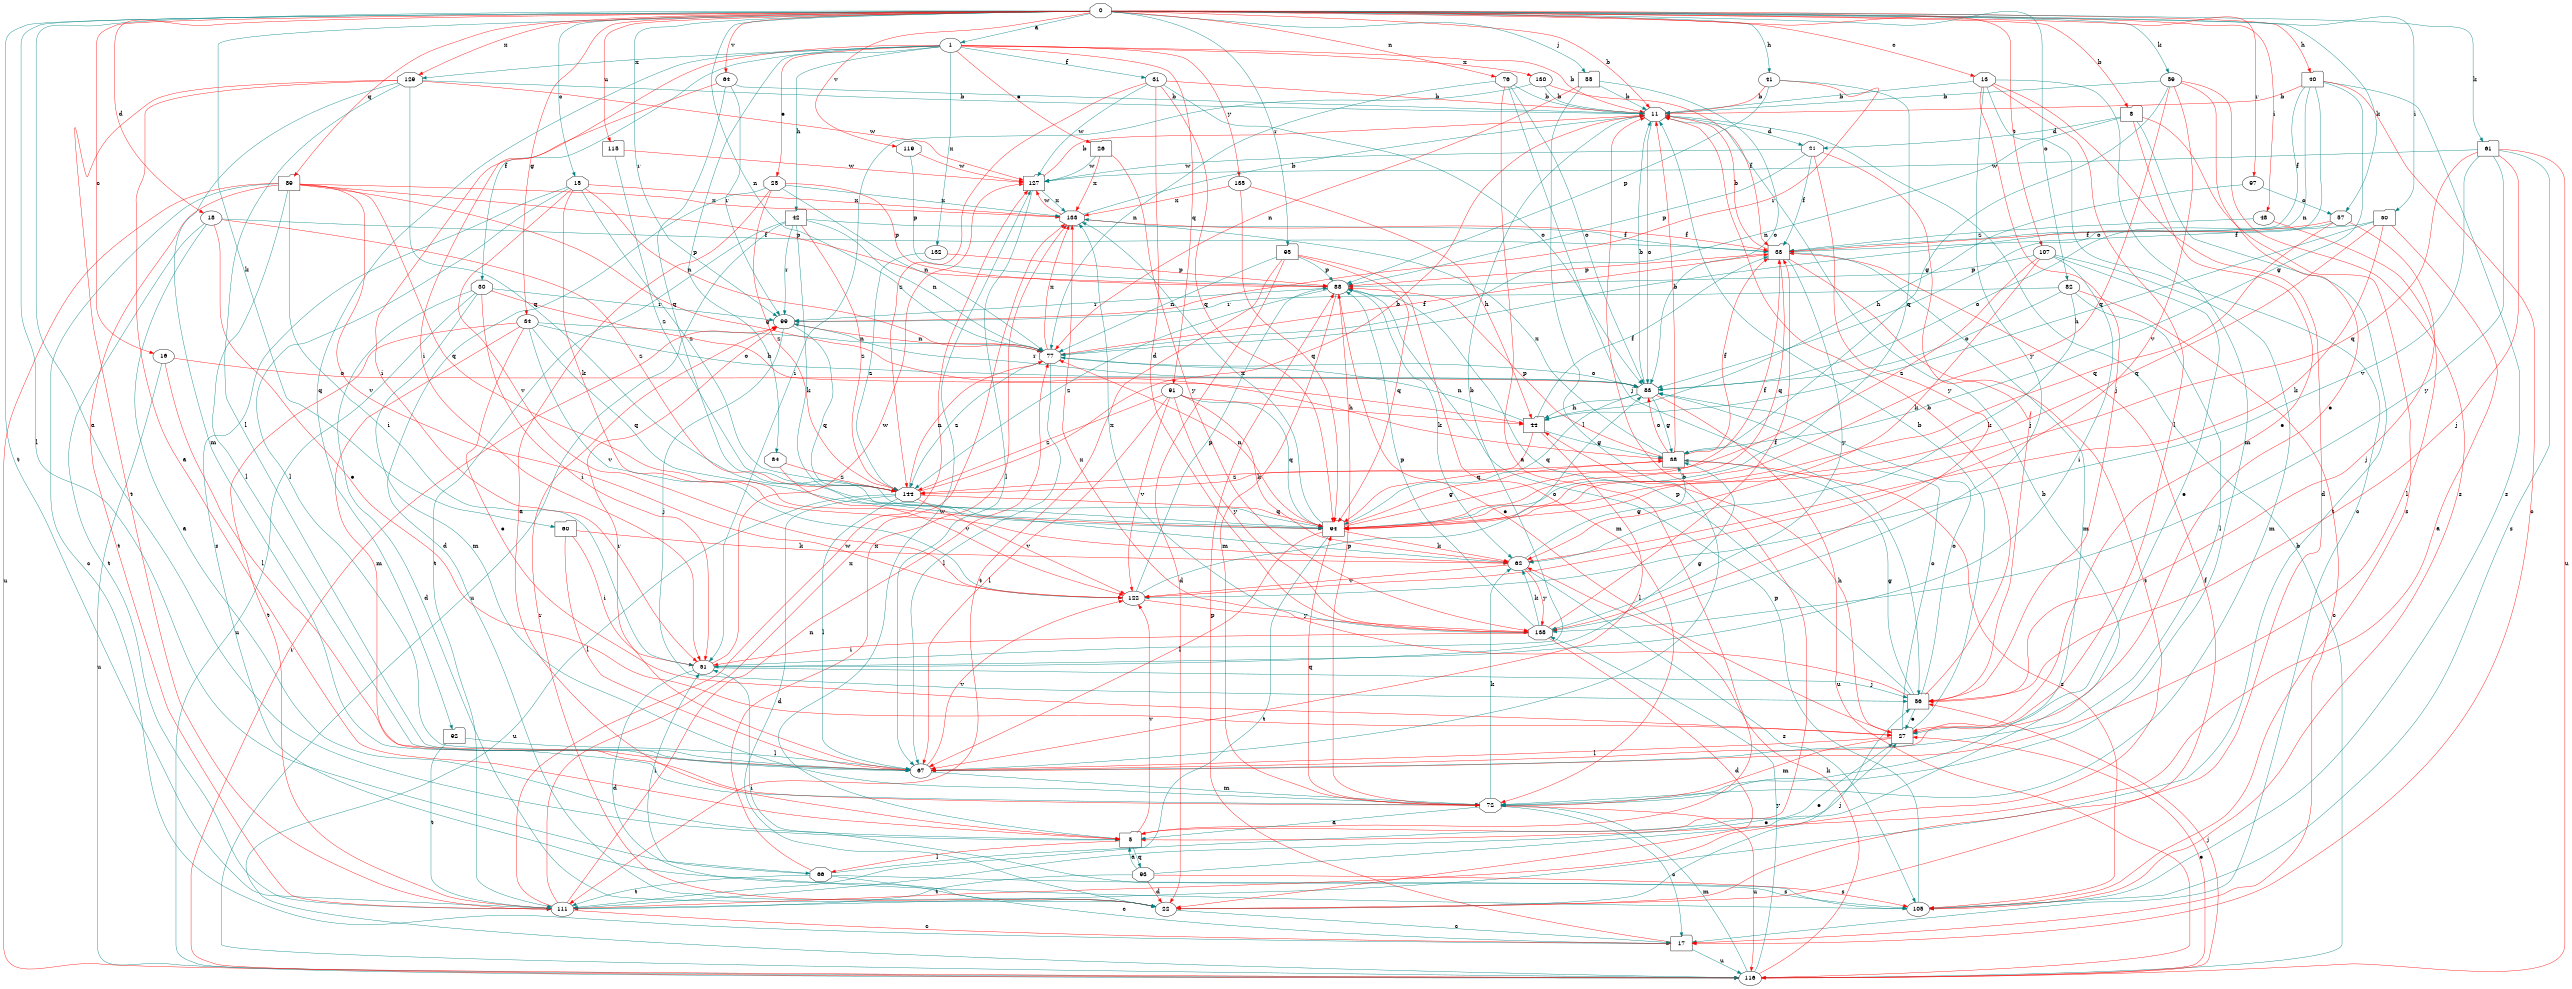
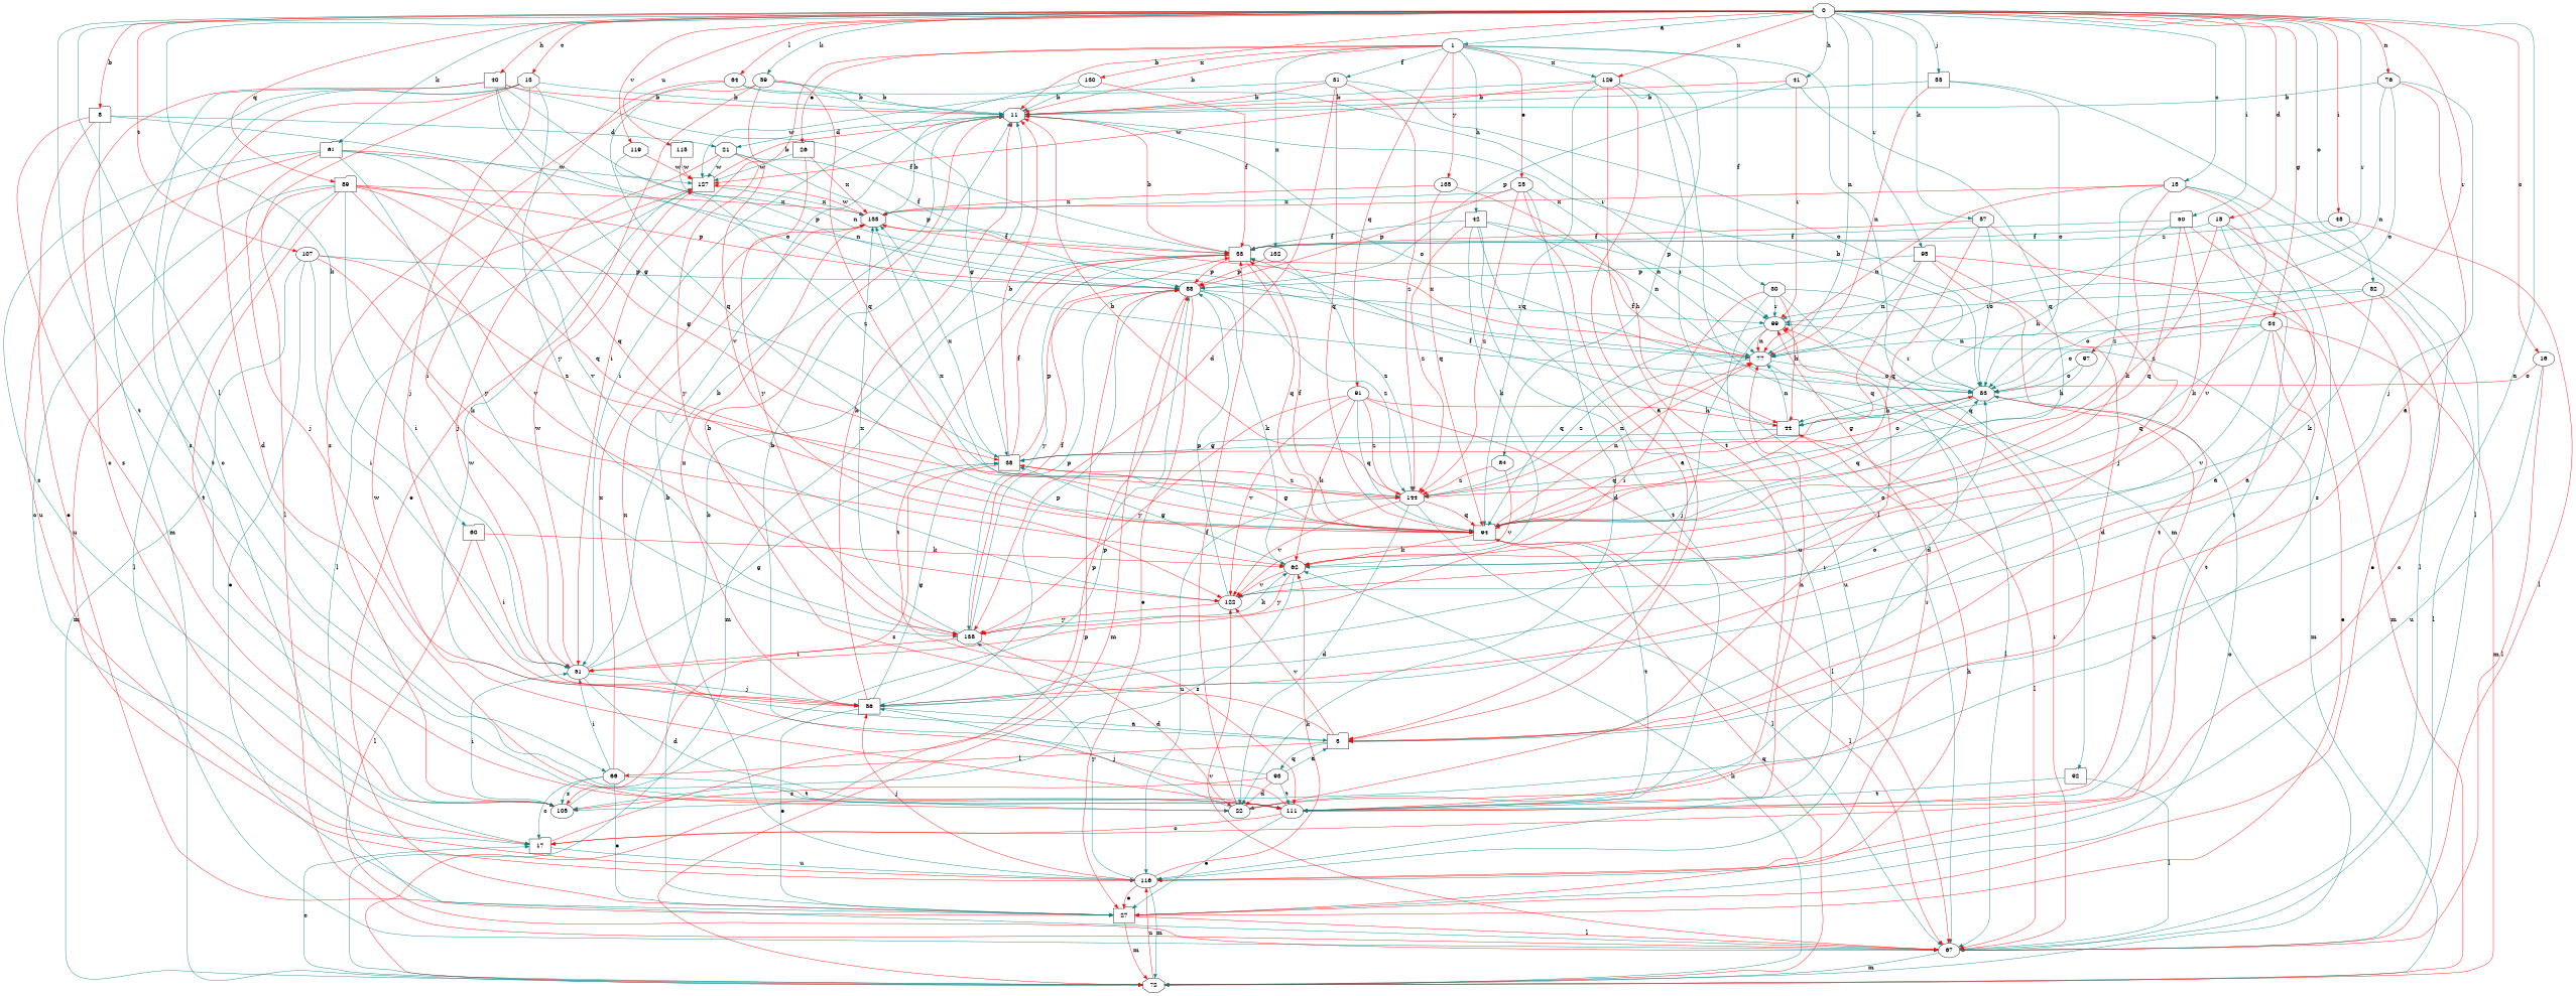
  strict digraph {
    node [shape=ellipse]
    edge [color=teal]
    0 [shape=octagon]
    1
    5 [shape=folder]
    8 [shape=folder]
    11 [shape=octagon]
    13 [shape=octagon]
    15 [shape=octagon]
    16
    18
    34
    40 [shape=folder]
    41
    48
    50 [shape=folder]
    55 [shape=folder]
    57 [shape=octagon]
    59
    60 [shape=folder]
    61 [shape=folder]
    64
    66 [shape=octagon]
    76 [shape=octagon]
    77 [shape=octagon]
    82
    89 [shape=folder]
    95 [shape=folder]
    97
    99
    107
    111
    115 [shape=folder]
    119 [shape=octagon]
    129 [shape=octagon]
    25 [shape=octagon]
    26 [shape=folder]
    30 [shape=octagon]
    31
    42 [shape=folder]
    51
    84 [shape=octagon]
    91
    92 [shape=folder]
    130
    132
    135
    93 [shape=octagon]
    122
    127 [shape=folder]
    21 [shape=octagon]
    27 [shape=folder]
    105
    83 [shape=octagon]
    17 [shape=folder]
    22
    56 [shape=folder]
    67
    72 [shape=octagon]
    138 [shape=octagon]
    62
    133 [shape=octagon]
    144 [shape=octagon]
    116
    33 [shape=folder]
    94 [shape=folder]
    38 [shape=folder]
    88
    44 [shape=folder]
    0 -> 1 [label=a]
    0 -> 5 [label=a]
    0 -> 8 [color=red label=b]
    0 -> 11 [color=red label=b]
    0 -> 13 [color=red label=c]
    0 -> 15 [label=c]
    0 -> 16 [color=red label=c]
    0 -> 18 [color=red label=d]
    0 -> 34 [color=red label=g]
    0 -> 40 [color=red label=h]
    0 -> 41 [label=h]
    0 -> 48 [color=red label=i]
    0 -> 50 [label=i]
    0 -> 55 [label=j]
    0 -> 57 [label=k]
    0 -> 59 [label=k]
    0 -> 60 [label=k]
    0 -> 61 [label=k]
-   0 -> 64 [color=red label=v]
+   0 -> 64 [color=red label=l]
    0 -> 66 [label=l]
    0 -> 76 [color=red label=n]
    0 -> 77 [label=n]
    0 -> 82 [label=o]
    0 -> 89 [color=red label=q]
    0 -> 95 [label=r]
    0 -> 97 [color=red label=r]
    0 -> 99 [label=r]
    0 -> 107 [color=red label=t]
    0 -> 111 [label=t]
    0 -> 115 [color=red label=u]
    0 -> 119 [color=red label=v]
    0 -> 129 [color=red label=x]
    1 -> 11 [color=red label=b]
    1 -> 129 [label=x]
    1 -> 25 [color=red label=e]
    1 -> 26 [color=red label=e]
    1 -> 30 [label=f]
    1 -> 31 [label=f]
    1 -> 42 [label=h]
    1 -> 51 [color=red label=i]
    1 -> 84 [label=p]
    1 -> 91 [color=red label=q]
    1 -> 92 [label=q]
    1 -> 130 [color=red label=x]
    1 -> 132 [label=x]
    1 -> 135 [color=red label=y]
    5 -> 11 [color=red label=b]
    5 -> 66 [color=red label=l]
    5 -> 93 [label=q]
    5 -> 122 [color=red label=v]
    5 -> 127 [label=w]
    8 -> 77 [label=n]
    8 -> 111 [label=t]
    8 -> 21 [label=d]
    8 -> 27 [color=red label=e]
    8 -> 105 [color=red label=s]
    11 -> 21 [label=d]
    11 -> 83 [label=o]
    13 -> 11 [label=b]
    13 -> 17 [label=c]
    13 -> 22 [color=red label=d]
    13 -> 56 [color=red label=j]
    13 -> 67 [color=red label=l]
    13 -> 72 [label=m]
    13 -> 138 [label=y]
    15 -> 77 [color=red label=n]
    15 -> 122 [color=red label=v]
    15 -> 105 [label=s]
    15 -> 67 [label=l]
    15 -> 62 [color=red label=k]
    15 -> 133 [color=red label=x]
    15 -> 144 [label=z]
    16 -> 83 [color=red label=o]
    16 -> 67 [color=red label=l]
    16 -> 116 [label=u]
    18 -> 5 [label=a]
    18 -> 111 [label=t]
    18 -> 27 [color=red label=e]
    18 -> 144 [color=red label=z]
    18 -> 33 [label=f]
    34 -> 77 [label=n]
    34 -> 111 [color=red label=t]
    34 -> 122 [label=v]
    34 -> 27 [color=red label=e]
    34 -> 83 [label=o]
    34 -> 72 [color=red label=m]
    34 -> 94 [label=q]
    40 -> 11 [color=red label=b]
    40 -> 77 [label=n]
    40 -> 105 [label=s]
    40 -> 83 [label=o]
    40 -> 17 [color=red label=c]
    40 -> 33 [label=f]
    40 -> 38 [label=g]
    41 -> 11 [color=red label=b]
    41 -> 99 [color=red label=r]
    41 -> 94 [label=q]
    41 -> 88 [label=p]
    48 -> 67 [color=red label=l]
    48 -> 33 [label=z]
    50 -> 5 [color=red label=a]
    50 -> 62 [color=red label=k]
    50 -> 33 [label=f]
    50 -> 94 [color=red label=q]
    50 -> 44 [label=h]
    55 -> 11 [label=b]
    55 -> 77 [color=red label=n]
    55 -> 83 [label=o]
    55 -> 67 [label=l]
    57 -> 83 [label=o]
    57 -> 56 [color=red label=j]
    57 -> 33 [color=red label=f]
    57 -> 94 [color=red label=q]
    59 -> 11 [label=b]
    59 -> 122 [color=red label=v]
    59 -> 27 [color=red label=e]
    59 -> 105 [color=red label=s]
    59 -> 94 [color=red label=q]
    59 -> 38 [label=g]
    60 -> 51 [color=red label=i]
    60 -> 67 [color=red label=l]
    60 -> 62 [color=red label=k]
    61 -> 122 [label=v]
    61 -> 127 [label=w]
    61 -> 105 [label=s]
    61 -> 56 [color=red label=j]
    61 -> 138 [label=y]
    61 -> 116 [color=red label=u]
    61 -> 94 [color=red label=q]
    64 -> 11 [label=b]
    64 -> 99 [label=r]
    64 -> 51 [color=red label=i]
    64 -> 94 [label=q]
    66 -> 111 [label=t]
    66 -> 51 [label=i]
    66 -> 27 [label=e]
    66 -> 105 [label=s]
    66 -> 17 [label=c]
    66 -> 133 [color=red label=x]
    76 -> 5 [color=red label=a]
    76 -> 11 [label=b]
    76 -> 77 [label=n]
    76 -> 83 [label=o]
    76 -> 56 [label=j]
    77 -> 83 [label=o]
    77 -> 67 [label=l]
    77 -> 133 [color=red label=x]
    77 -> 144 [label=z]
    77 -> 33 [color=red label=f]
    82 -> 99 [label=r]
    82 -> 83 [label=o]
    82 -> 17 [color=red label=c]
    82 -> 67 [label=l]
    82 -> 62 [label=k]
    89 -> 111 [color=red label=t]
    89 -> 51 [label=i]
    89 -> 122 [color=red label=v]
    89 -> 17 [label=c]
    89 -> 67 [label=l]
    89 -> 133 [color=red label=x]
    89 -> 116 [color=red label=u]
    89 -> 94 [color=red label=q]
    89 -> 38 [color=red label=g]
    89 -> 88 [color=red label=p]
    95 -> 77 [label=n]
    95 -> 111 [color=red label=t]
    95 -> 22 [color=red label=d]
    95 -> 72 [color=red label=m]
    95 -> 94 [color=red label=q]
    95 -> 88 [label=p]
-   97 -> 57 [label=o]
+   97 -> 83 [label=o]
    97 -> 44 [label=h]
    99 -> 77 [color=red label=n]
    99 -> 56 [label=j]
    99 -> 94 [label=q]
    107 -> 51 [label=i]
    107 -> 27 [label=e]
    107 -> 72 [label=m]
    107 -> 62 [color=red label=k]
    107 -> 144 [color=red label=z]
    107 -> 88 [label=p]
    111 -> 77 [color=red label=n]
    111 -> 127 [color=red label=w]
    111 -> 27 [label=e]
    111 -> 17 [color=red label=c]
    111 -> 133 [color=red label=x]
    115 -> 127 [color=red label=w]
    115 -> 144 [label=z]
    119 -> 127 [color=red label=w]
    119 -> 88 [label=p]
    129 -> 5 [color=red label=a]
    129 -> 11 [label=b]
    129 -> 111 [color=red label=t]
    129 -> 127 [color=red label=w]
    129 -> 67 [label=l]
    129 -> 72 [label=m]
    129 -> 94 [label=q]
    25 -> 5 [color=red label=a]
    25 -> 77 [label=n]
    25 -> 22 [label=d]
    25 -> 133 [label=x]
    25 -> 144 [color=red label=z]
    25 -> 88 [color=red label=p]
    26 -> 127 [label=w]
    26 -> 138 [color=red label=y]
    26 -> 133 [color=red label=x]
    30 -> 99 [label=r]
    30 -> 51 [color=red label=i]
    30 -> 22 [label=d]
    30 -> 72 [label=m]
    30 -> 116 [label=u]
    30 -> 44 [color=red label=h]
    31 -> 11 [color=red label=b]
    31 -> 127 [label=w]
    31 -> 83 [label=o]
    31 -> 138 [color=red label=d]
    31 -> 144 [color=red label=z]
    31 -> 94 [color=red label=q]
    42 -> 77 [label=n]
    42 -> 99 [label=r]
    42 -> 111 [label=t]
    42 -> 62 [label=k]
    42 -> 144 [color=red label=z]
    42 -> 116 [label=u]
    42 -> 33 [label=f]
    51 -> 11 [label=b]
    51 -> 127 [color=red label=w]
    51 -> 22 [label=d]
    51 -> 56 [label=j]
    51 -> 38 [label=g]
    84 -> 122 [color=red label=v]
    84 -> 144 [color=red label=z]
    91 -> 122 [color=red label=v]
    91 -> 67 [color=red label=l]
    91 -> 138 [color=red label=y]
    91 -> 62 [color=red label=k]
    91 -> 144 [color=red label=z]
    91 -> 94 [label=q]
    91 -> 44 [color=red label=h]
    92 -> 111 [label=t]
    92 -> 67 [label=l]
    130 -> 11 [label=b]
    130 -> 51 [label=i]
    130 -> 33 [color=red label=f]
    132 -> 144 [label=z]
    132 -> 88 [color=red label=p]
    135 -> 133 [color=red label=x]
    135 -> 94 [color=red label=q]
    135 -> 44 [color=red label=h]
    93 -> 5 [label=a]
    93 -> 11 [label=b]
    93 -> 111 [label=t]
    93 -> 105 [color=red label=s]
    93 -> 22 [color=red label=d]
    122 -> 83 [label=o]
    122 -> 138 [color=red label=y]
    122 -> 88 [label=p]
    127 -> 11 [color=red label=b]
    127 -> 67 [label=l]
    127 -> 133 [label=x]
    21 -> 127 [label=w]
    21 -> 56 [color=red label=j]
    21 -> 138 [color=red label=y]
    21 -> 33 [label=f]
    21 -> 88 [label=p]
    27 -> 11 [label=b]
    27 -> 83 [label=o]
    27 -> 67 [color=red label=l]
    27 -> 72 [color=red label=m]
    27 -> 44 [color=red label=h]
    105 -> 51 [label=i]
    105 -> 88 [label=p]
    83 -> 11 [label=b]
    83 -> 99 [label=r]
    83 -> 116 [color=red label=u]
    83 -> 94 [label=q]
    83 -> 38 [label=g]
    83 -> 44 [label=h]
    17 -> 116 [label=u]
    17 -> 88 [color=red label=p]
    22 -> 99 [color=red label=r]
-   22 -> 17 [label=c]
    22 -> 56 [label=j]
    22 -> 33 [color=red label=f]
    56 -> 11 [color=red label=b]
    56 -> 27 [label=e]
    56 -> 83 [label=o]
    56 -> 133 [color=red label=x]
    56 -> 38 [label=g]
    56 -> 88 [label=p]
    67 -> 99 [color=red label=r]
    67 -> 122 [color=red label=v]
    67 -> 72 [label=m]
-   72 -> 5 [label=a]
+   56 -> 5 [label=a]
    72 -> 17 [label=c]
    72 -> 62 [label=k]
    72 -> 116 [color=red label=u]
    72 -> 94 [color=red label=q]
    72 -> 88 [color=red label=p]
    138 -> 51 [color=red label=i]
    138 -> 22 [color=red label=d]
    138 -> 62 [label=k]
    138 -> 133 [label=x]
    138 -> 33 [color=red label=f]
    138 -> 88 [label=p]
    62 -> 122 [color=red label=v]
    62 -> 105 [label=s]
    62 -> 138 [color=red label=y]
    62 -> 38 [label=g]
    133 -> 11 [label=b]
    133 -> 127 [color=red label=w]
    133 -> 33 [color=red label=f]
    144 -> 11 [color=red label=b]
    144 -> 77 [color=red label=n]
    144 -> 122 [color=red label=v]
    144 -> 22 [label=d]
    144 -> 67 [label=l]
    144 -> 116 [label=u]
    144 -> 94 [color=red label=q]
    116 -> 11 [label=b]
    116 -> 99 [color=red label=r]
    116 -> 27 [color=red label=e]
    116 -> 56 [color=red label=j]
    116 -> 72 [label=m]
    116 -> 138 [label=y]
    116 -> 62 [color=red label=k]
    33 -> 11 [color=red label=b]
    33 -> 111 [color=red label=t]
    33 -> 72 [label=m]
    33 -> 138 [label=y]
    33 -> 94 [color=red label=q]
    33 -> 88 [color=red label=p]
    94 -> 77 [color=red label=n]
    94 -> 111 [label=t]
    94 -> 67 [color=red label=l]
    94 -> 62 [color=red label=k]
    94 -> 133 [label=x]
    94 -> 33 [color=red label=f]
    94 -> 38 [color=red label=g]
    38 -> 11 [color=red label=b]
    38 -> 105 [color=red label=s]
    38 -> 83 [color=red label=o]
    38 -> 133 [label=x]
    38 -> 144 [color=red label=z]
    38 -> 33 [color=red label=f]
    38 -> 88 [color=red label=p]
    88 -> 99 [label=r]
    88 -> 27 [color=red label=e]
    88 -> 72 [color=red label=m]
    88 -> 62 [label=k]
    88 -> 144 [label=z]
    44 -> 77 [label=n]
    44 -> 67 [color=red label=l]
    44 -> 33 [label=f]
    44 -> 94 [color=red label=q]
    44 -> 38 [label=g]
  }
